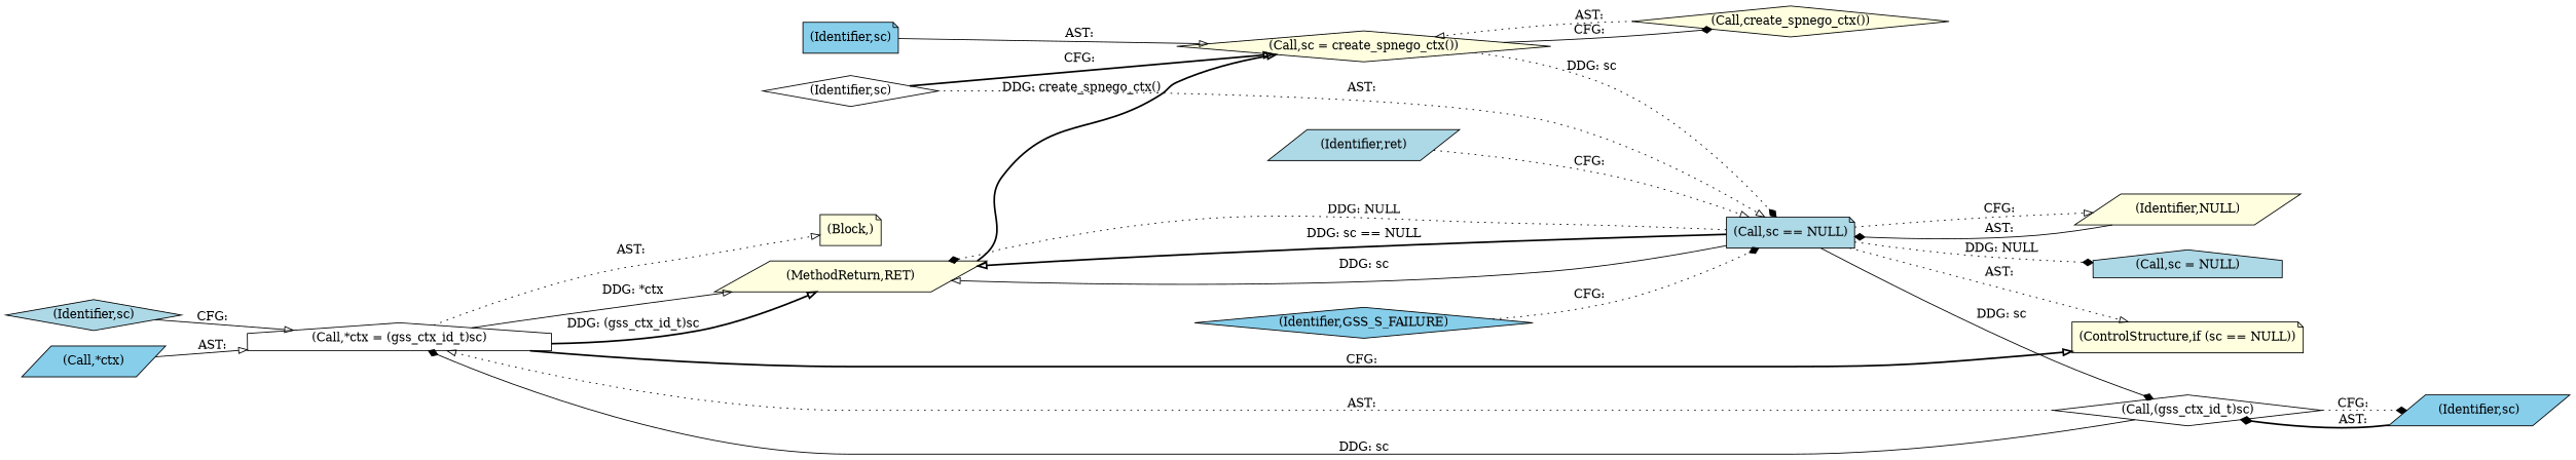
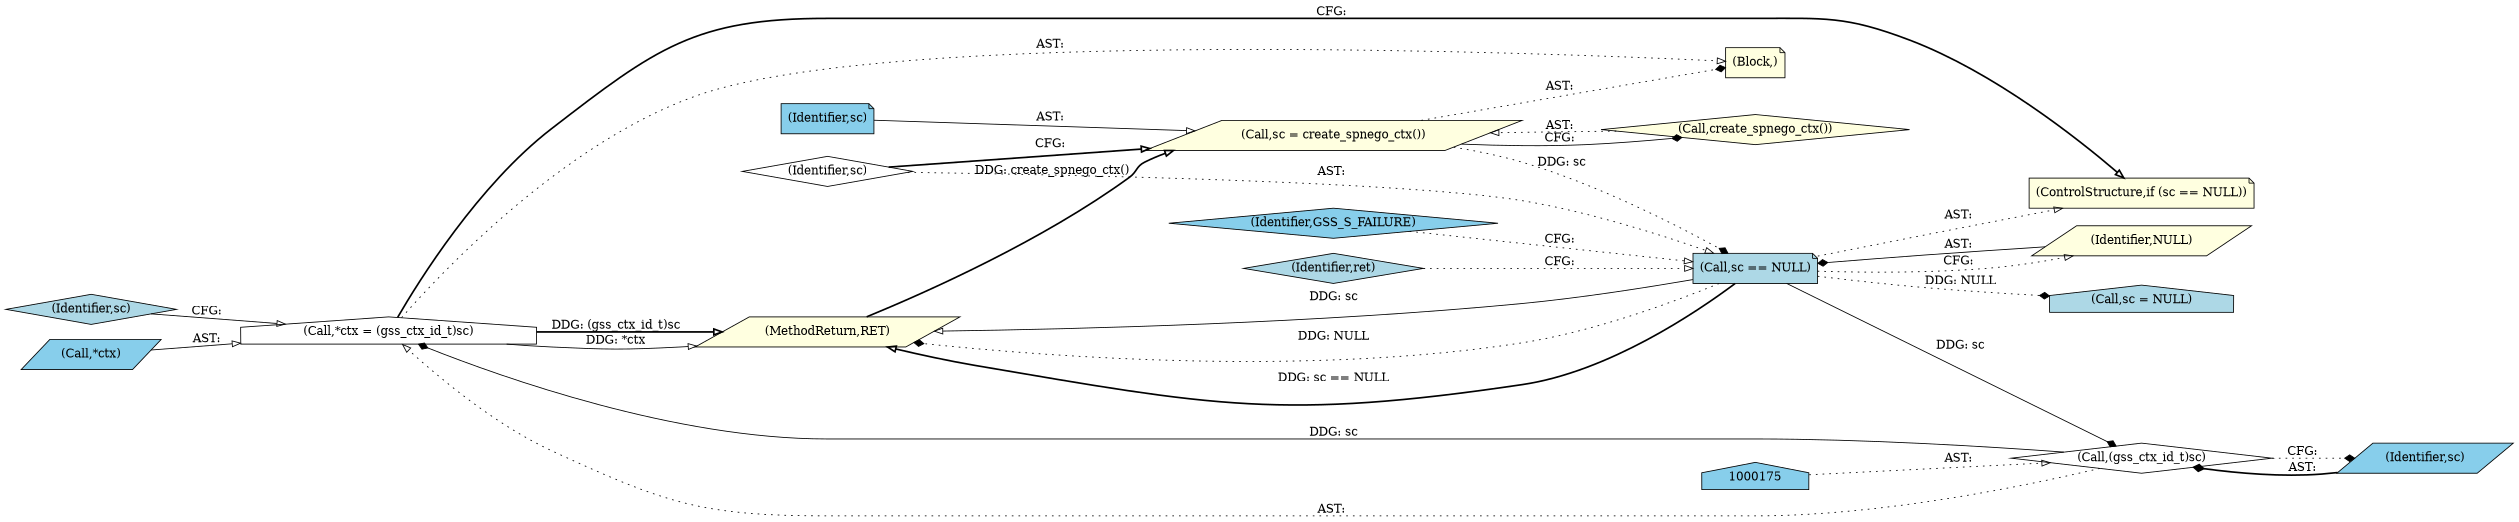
  digraph {
    rankdir=LR
    node [fillcolor=lightyellow shape=diamond style=filled]
    edge [arrowhead=onormal style=dotted]
    n1 [fillcolor=white label="(Call,*ctx = (gss_ctx_id_t)sc)" shape=house]
    n2 [label="(Block,)" shape=note]
    n3 [label="(MethodReturn,RET)" shape=parallelogram]
    n4 [label="(ControlStructure,if (sc == NULL))" shape=note]
    n5 [fillcolor=white label="(Call,(gss_ctx_id_t)sc)"]
    n6 [fillcolor=skyblue label="(Identifier,sc)" shape=parallelogram]
-   n7 [label="(Call,sc = create_spnego_ctx())"]
+   n7 [label="(Call,sc = create_spnego_ctx())" shape=parallelogram]
    n8 [fillcolor=lightblue label="(Call,sc == NULL)" shape=note]
    n9 [label="(Identifier,NULL)" shape=parallelogram]
    n10 [fillcolor=lightblue label="(Call,sc = NULL)" shape=house]
    n11 [label="(Call,create_spnego_ctx())"]
-   n12 [fillcolor=lightblue label="(Identifier,ret)" shape=parallelogram]
+   n12 [fillcolor=lightblue label="(Identifier,ret)"]
    n13 [fillcolor=skyblue label="(Identifier,sc)" shape=note]
    n14 [fillcolor=lightblue label="(Identifier,sc)"]
    n15 [fillcolor=skyblue label="(Call,*ctx)" shape=parallelogram]
    n16 [fillcolor=white label="(Identifier,sc)"]
    n17 [fillcolor=skyblue label="(Identifier,GSS_S_FAILURE)"]
+   1000175 [fillcolor=skyblue shape=house]
    n1 -> n2 [label="AST: "]
    n1 -> n3 [label="DDG: *ctx" style=solid]
    n1 -> n3 [label="DDG: (gss_ctx_id_t)sc" style=bold]
    n1 -> n4 [label="CFG: " style=bold]
    n3 -> n7 [label="DDG: create_spnego_ctx()" style=bold]
    n5 -> n1 [label="AST: "]
    n5 -> n1 [arrowhead=diamond label="DDG: sc" style=solid]
    n5 -> n6 [arrowhead=diamond label="CFG: "]
    n6 -> n5 [arrowhead=diamond label="AST: " style=bold]
+   n7 -> n2 [arrowhead=diamond label="AST: "]
    n7 -> n8 [arrowhead=diamond label="DDG: sc"]
    n7 -> n11 [arrowhead=diamond label="CFG: " style=solid]
    n8 -> n3 [label="DDG: sc == NULL" style=bold]
    n8 -> n3 [label="DDG: sc" style=solid]
    n8 -> n3 [arrowhead=diamond label="DDG: NULL"]
    n8 -> n4 [label="AST: "]
    n8 -> n5 [arrowhead=diamond label="DDG: sc" style=solid]
    n8 -> n9 [label="CFG: "]
    n8 -> n10 [arrowhead=diamond label="DDG: NULL"]
    n9 -> n8 [arrowhead=diamond label="AST: " style=solid]
    n11 -> n7 [label="AST: "]
    n12 -> n8 [label="CFG: "]
    n13 -> n7 [label="AST: " style=solid]
    n14 -> n1 [label="CFG: " style=solid]
    n15 -> n1 [label="AST: " style=solid]
    n16 -> n7 [label="CFG: " style=bold]
    n16 -> n8 [label="AST: "]
-   n17 -> n8 [arrowhead=diamond label="CFG: "]
+   n17 -> n8 [label="CFG: "]
+   1000175 -> n5 [label="AST: "]
  }
